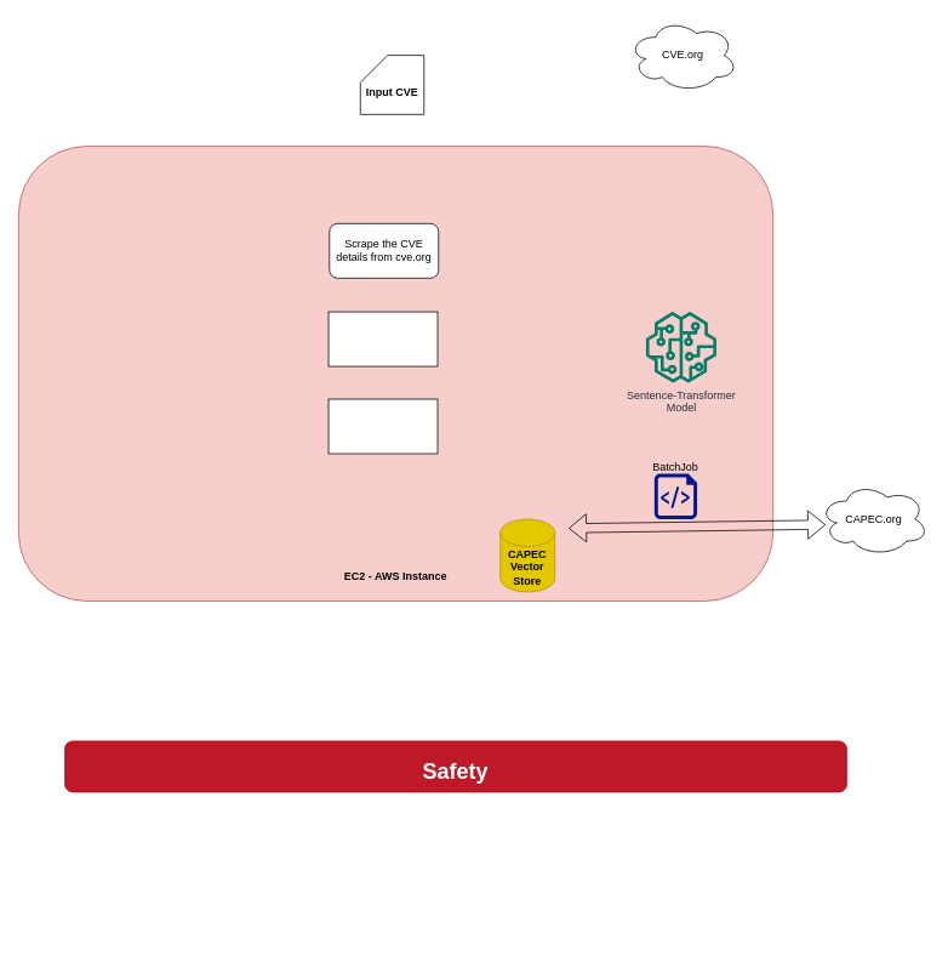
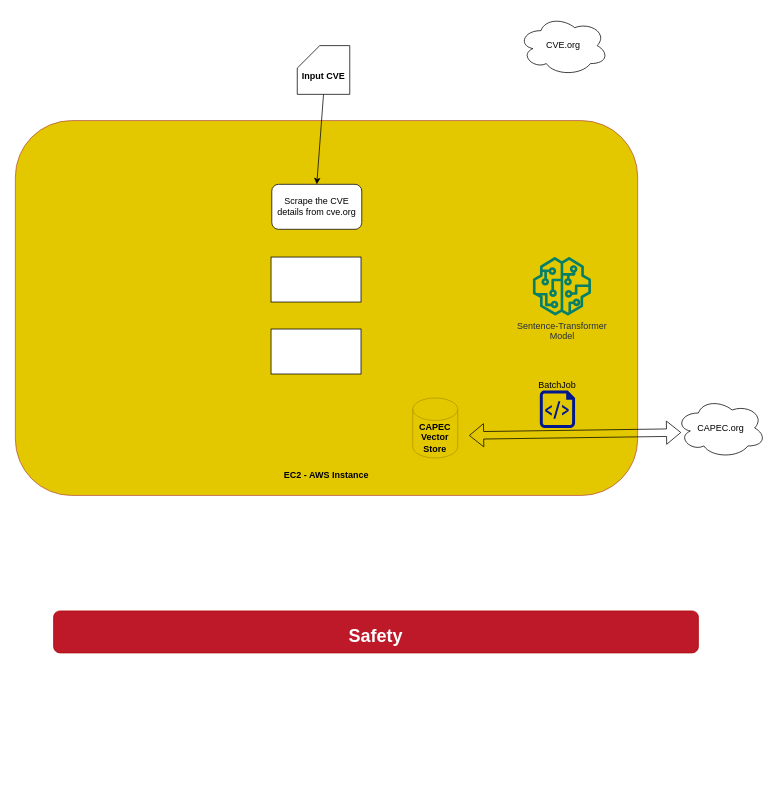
  <mxCell id="0" />
  <mxCell id="1" parent="0" />
- <mxCell id="2" value="&lt;b&gt;&lt;br&gt;&lt;br&gt;&lt;br&gt;&lt;br&gt;&lt;br&gt;&lt;br&gt;&lt;br&gt;&lt;br&gt;&lt;br&gt;&lt;br&gt;&lt;br&gt;&lt;br&gt;&lt;br&gt;&lt;br&gt;&lt;br&gt;&lt;br&gt;&lt;br&gt;&lt;br&gt;&lt;br&gt;&lt;br&gt;&lt;br&gt;&lt;br&gt;&lt;br&gt;&lt;br&gt;&lt;br&gt;&lt;br&gt;&lt;br&gt;&lt;br&gt;&lt;br&gt;&lt;br&gt;&lt;br&gt;EC2 - AWS Instance&lt;/b&gt;" style="rounded=1;whiteSpace=wrap;html=1;fillColor=#f8cecc;strokeColor=#b85450;" parent="1" vertex="1"><mxGeometry x="20" y="160" width="830" height="500" as="geometry" /></mxCell>
+ <mxCell id="2" value="&lt;b&gt;&lt;br&gt;&lt;br&gt;&lt;br&gt;&lt;br&gt;&lt;br&gt;&lt;br&gt;&lt;br&gt;&lt;br&gt;&lt;br&gt;&lt;br&gt;&lt;br&gt;&lt;br&gt;&lt;br&gt;&lt;br&gt;&lt;br&gt;&lt;br&gt;&lt;br&gt;&lt;br&gt;&lt;br&gt;&lt;br&gt;&lt;br&gt;&lt;br&gt;&lt;br&gt;&lt;br&gt;&lt;br&gt;&lt;br&gt;&lt;br&gt;&lt;br&gt;&lt;br&gt;&lt;br&gt;&lt;br&gt;EC2 - AWS Instance&lt;/b&gt;" style="rounded=1;whiteSpace=wrap;html=1;fillColor=#e3c800;strokeColor=#b85450;" parent="1" vertex="1"><mxGeometry x="20" y="160" width="830" height="500" as="geometry" /></mxCell>
  <mxCell id="3" value="&lt;div style=&quot;line-height: 773%;&quot;&gt;&lt;span style=&quot;background-color: initial; font-size: 24px;&quot;&gt;Safety&lt;/span&gt;&lt;br&gt;&lt;/div&gt;" style="text;html=1;strokeColor=#A80000;fillColor=#BD1929;align=center;verticalAlign=middle;whiteSpace=wrap;fontSize=54;fontStyle=1;fontColor=#ffffff;gradientColor=none;rounded=1;" parent="1" vertex="1"><mxGeometry x="71" y="814" width="860" height="56" as="geometry" /></mxCell>
  <mxCell id="4" value="Scrape the CVE details from cve.org" style="whiteSpace=wrap;html=1;rounded=1;" parent="1" vertex="1"><mxGeometry x="362" y="245" width="120" height="60" as="geometry" /></mxCell>
  <mxCell id="5" value="&lt;b&gt;&lt;br&gt;Input CVE&lt;/b&gt;" style="shape=card;whiteSpace=wrap;html=1;" parent="1" vertex="1"><mxGeometry x="396" y="60" width="70" height="65" as="geometry" /></mxCell>
+ <mxCell id="6" value="" style="endArrow=classic;html=1;rounded=0;entryX=0.5;entryY=0;entryDx=0;entryDy=0;exitX=0.5;exitY=1;exitDx=0;exitDy=0;exitPerimeter=0;" parent="1" source="5" target="4" edge="1"><mxGeometry width="50" height="50" relative="1" as="geometry"><mxPoint x="392" y="455" as="sourcePoint" /><mxPoint x="442" y="405" as="targetPoint" /></mxGeometry></mxCell>
  <mxCell id="7" value="" style="rounded=0;whiteSpace=wrap;html=1;" parent="1" vertex="1"><mxGeometry x="361" y="342" width="120" height="60" as="geometry" /></mxCell>
  <mxCell id="8" value="" style="rounded=0;whiteSpace=wrap;html=1;" parent="1" vertex="1"><mxGeometry x="361" y="438" width="120" height="60" as="geometry" /></mxCell>
- <mxCell id="9" value="&lt;b&gt;CAPEC&lt;br&gt;&amp;nbsp;Vector&amp;nbsp;&lt;br&gt;Store&lt;/b&gt;" style="shape=cylinder3;whiteSpace=wrap;html=1;boundedLbl=1;backgroundOutline=1;size=15;fillColor=#e3c800;fontColor=#000000;strokeColor=#B09500;" parent="1" vertex="1"><mxGeometry x="550" y="570" width="60" height="80" as="geometry" /></mxCell>
+ <mxCell id="9" value="&lt;b&gt;CAPEC&lt;br&gt;&amp;nbsp;Vector&amp;nbsp;&lt;br&gt;Store&lt;/b&gt;" style="shape=cylinder3;whiteSpace=wrap;html=1;boundedLbl=1;backgroundOutline=1;size=15;fillColor=#e3c800;fontColor=#000000;strokeColor=#B09500;" parent="1" vertex="1"><mxGeometry x="550" y="530" width="60" height="80" as="geometry" /></mxCell>
  <mxCell id="10" value="Sentence-Transformer&lt;br&gt;Model" style="sketch=0;outlineConnect=0;fontColor=#232F3E;gradientColor=none;fillColor=#067F68;strokeColor=none;dashed=0;verticalLabelPosition=bottom;verticalAlign=top;align=center;html=1;fontSize=12;fontStyle=0;aspect=fixed;pointerEvents=1;shape=mxgraph.aws4.sagemaker_model;" parent="1" vertex="1"><mxGeometry x="710" y="342" width="78" height="78" as="geometry" /></mxCell>
  <mxCell id="11" value="CVE.org" style="ellipse;shape=cloud;whiteSpace=wrap;html=1;" parent="1" vertex="1"><mxGeometry x="691" y="20" width="120" height="80" as="geometry" /></mxCell>
  <mxCell id="12" value="CAPEC.org" style="ellipse;shape=cloud;whiteSpace=wrap;html=1;" parent="1" vertex="1"><mxGeometry x="901" y="530" width="120" height="80" as="geometry" /></mxCell>
  <mxCell id="13" value="" style="shape=flexArrow;endArrow=classic;startArrow=classic;html=1;rounded=0;entryX=0.058;entryY=0.575;entryDx=0;entryDy=0;entryPerimeter=0;exitX=0.729;exitY=0.84;exitDx=0;exitDy=0;exitPerimeter=0;" parent="1" source="2" target="12" edge="1"><mxGeometry width="100" height="100" relative="1" as="geometry"><mxPoint x="681" y="580" as="sourcePoint" /><mxPoint x="781" y="480" as="targetPoint" /></mxGeometry></mxCell>
  <mxCell id="14" value="BatchJob" style="text;html=1;strokeColor=none;fillColor=none;align=center;verticalAlign=middle;whiteSpace=wrap;rounded=0;" parent="1" vertex="1"><mxGeometry x="698" y="498" width="90" height="30" as="geometry" /></mxCell>
  <mxCell id="15" value="" style="sketch=0;aspect=fixed;pointerEvents=1;shadow=0;dashed=0;html=1;strokeColor=none;labelPosition=center;verticalLabelPosition=bottom;verticalAlign=top;align=center;fillColor=#00188D;shape=mxgraph.azure.script_file" parent="1" vertex="1"><mxGeometry x="719.5" y="520" width="47" height="50" as="geometry" /></mxCell>
